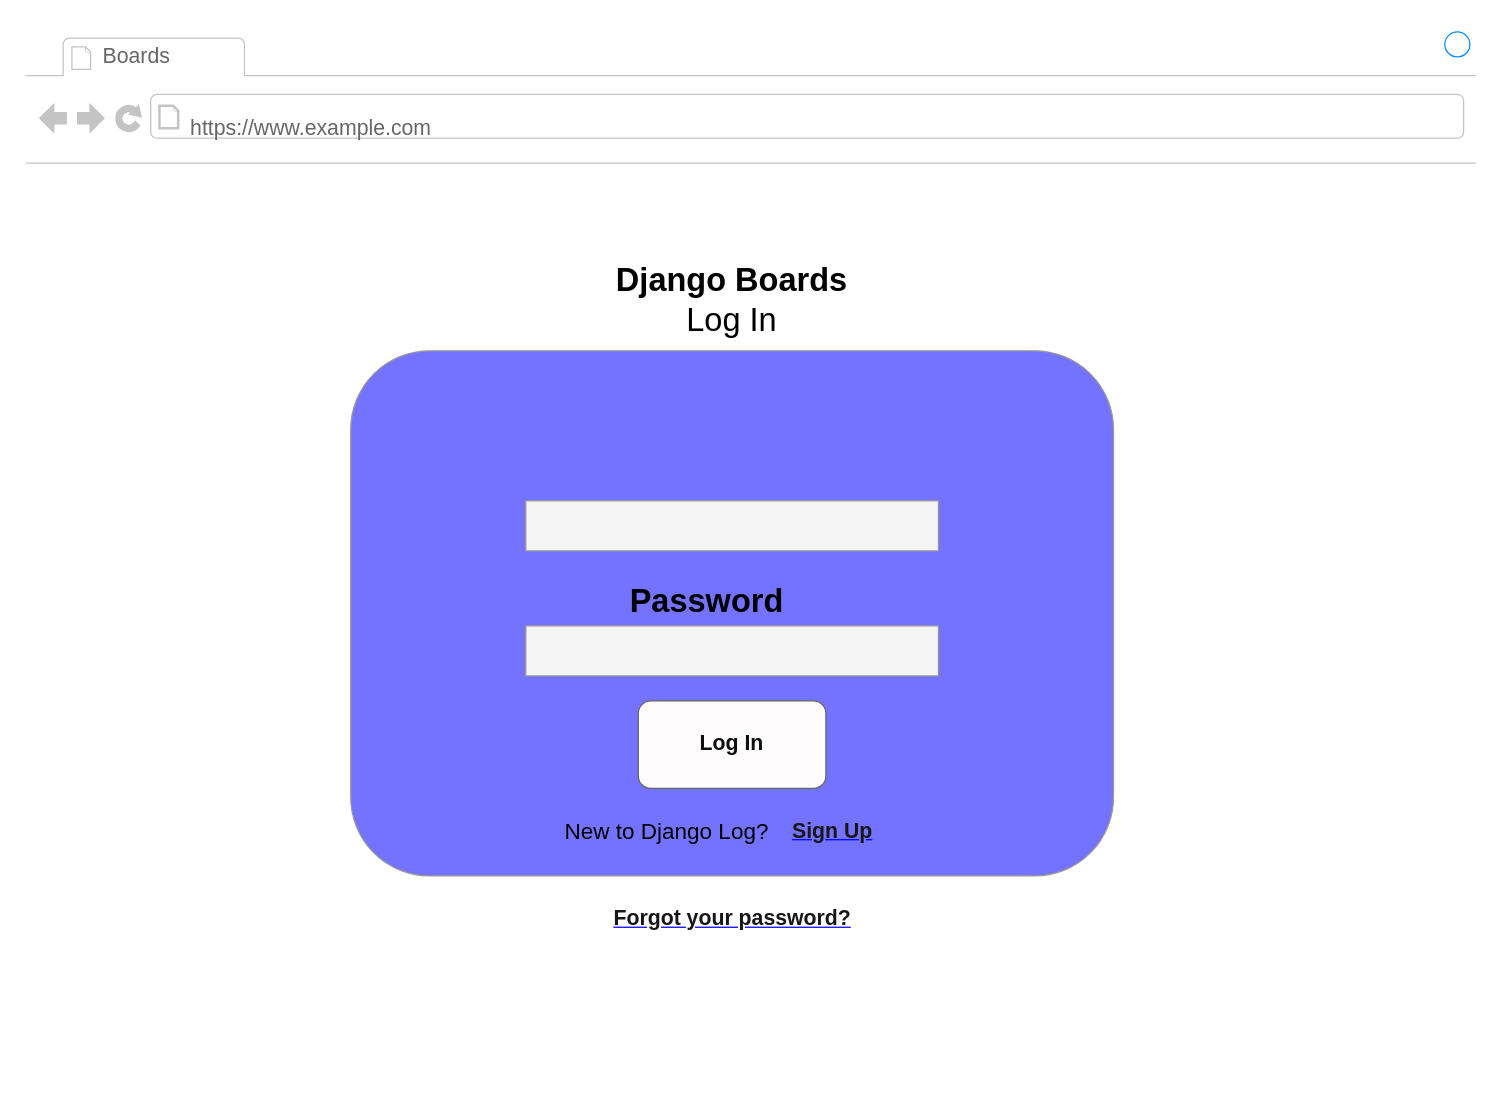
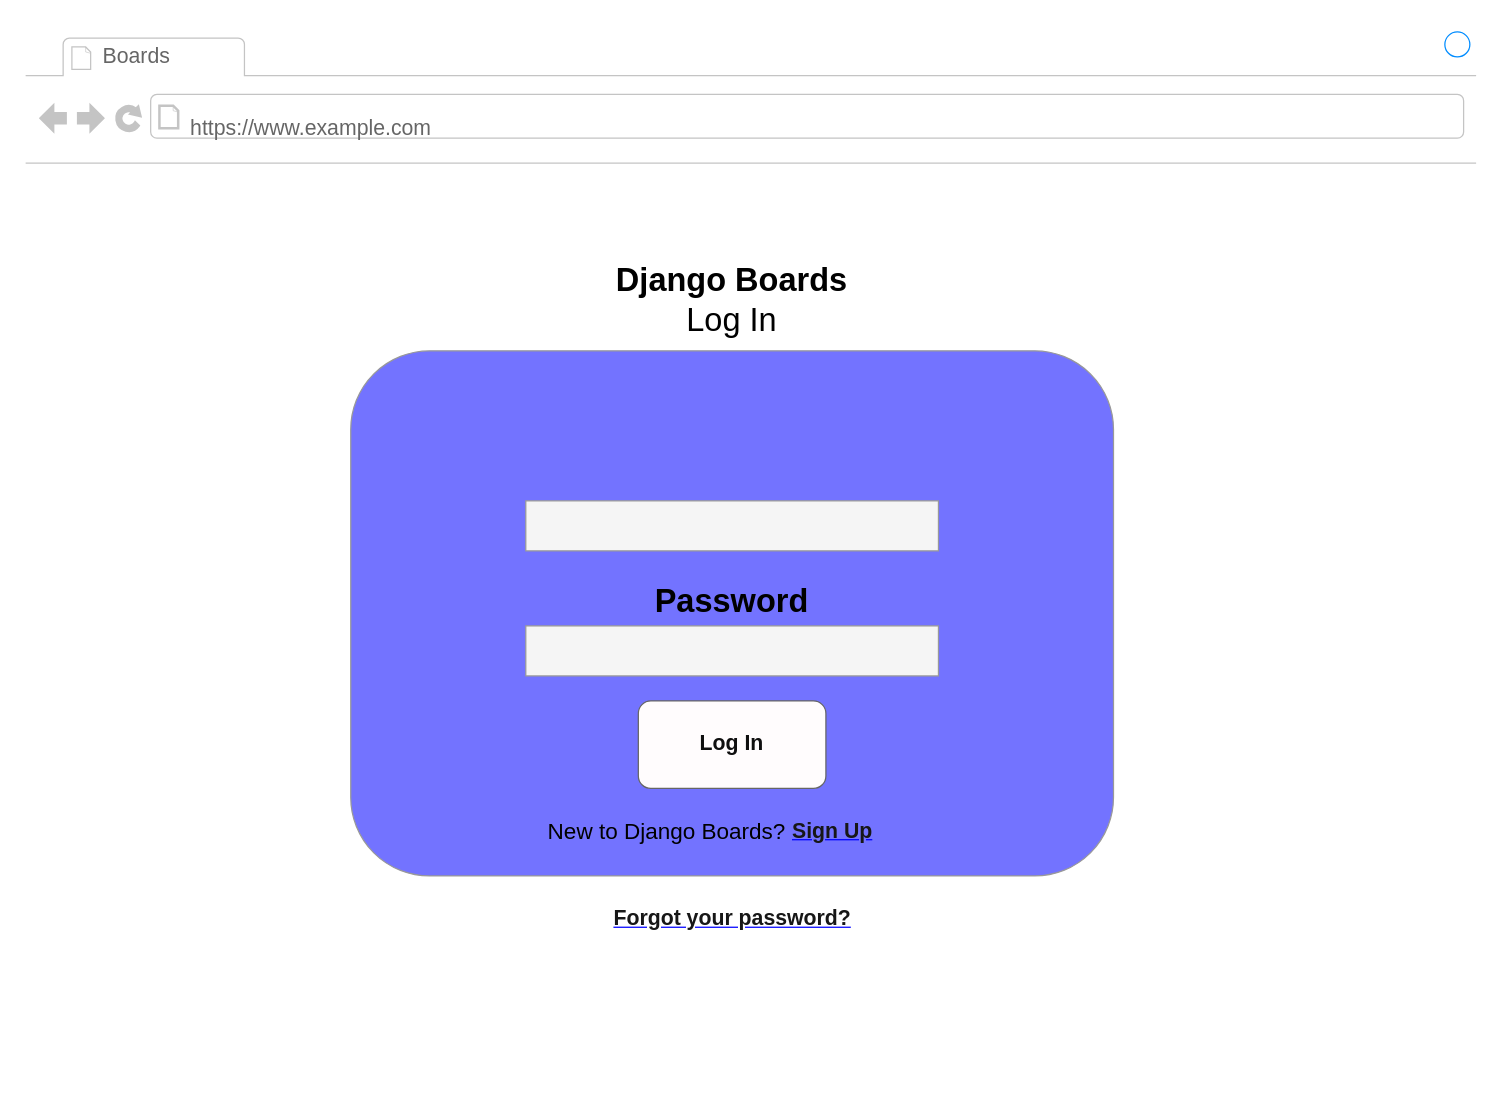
  <mxCell id="0" />
  <mxCell id="1" parent="0" />
  <mxCell id="2" value="sas" style="strokeWidth=1;shadow=0;dashed=0;align=center;html=1;shape=mxgraph.mockup.containers.browserWindow;rSize=0;strokeColor2=#008cff;strokeColor3=#c4c4c4;mainText=,;recursiveResize=0;strokeColor=#FFFFFF;fontColor=#FFFFFF;" parent="1" vertex="1"><mxGeometry width="1160" height="840" as="geometry" x="20" y="20" /></mxCell>
  <mxCell id="3" value="Boards" style="strokeWidth=1;shadow=0;dashed=0;align=center;html=1;shape=mxgraph.mockup.containers.anchor;fontSize=17;fontColor=#666666;align=left;" parent="2" vertex="1"><mxGeometry x="60" y="12" width="110" height="26" as="geometry" /></mxCell>
  <mxCell id="4" value="https://www.example.com" style="strokeWidth=1;shadow=0;dashed=0;align=center;html=1;shape=mxgraph.mockup.containers.anchor;rSize=0;fontSize=17;fontColor=#666666;align=left;" parent="2" vertex="1"><mxGeometry x="130" y="60" width="250" height="45" as="geometry" /></mxCell>
  <mxCell id="5" value="" style="rounded=1;whiteSpace=wrap;html=1;strokeColor=#999999;fillColor=#7373FF;" vertex="1" parent="2"><mxGeometry x="260" y="260" width="610" height="420" as="geometry" /></mxCell>
  <mxCell id="6" value="&lt;font size=&quot;1&quot;&gt;&lt;span style=&quot;font-size: 26px&quot;&gt;&lt;b&gt;Django Boards&lt;/b&gt;&lt;br&gt;Log In&lt;br&gt;&lt;/span&gt;&lt;/font&gt;" style="text;html=1;strokeColor=none;fillColor=none;align=center;verticalAlign=middle;whiteSpace=wrap;rounded=0;" vertex="1" parent="2"><mxGeometry x="435" y="210" width="260" height="20" as="geometry" /></mxCell>
  <mxCell id="7" value="" style="rounded=0;whiteSpace=wrap;html=1;strokeColor=#999999;fillColor=#F5F5F5;" vertex="1" parent="2"><mxGeometry x="400" y="380" width="330" height="40" as="geometry" /></mxCell>
  <mxCell id="8" value="" style="rounded=0;whiteSpace=wrap;html=1;strokeColor=#999999;fillColor=#F5F5F5;" vertex="1" parent="2"><mxGeometry x="400" y="480" width="330" height="40" as="geometry" /></mxCell>
- <mxCell id="9" value="&lt;font size=&quot;1&quot;&gt;&lt;span style=&quot;font-size: 26px&quot;&gt;&lt;b&gt;Password&lt;/b&gt;&lt;br&gt;&lt;/span&gt;&lt;/font&gt;" style="text;html=1;strokeColor=none;fillColor=none;align=center;verticalAlign=middle;whiteSpace=wrap;rounded=0;" vertex="1" parent="2"><mxGeometry x="415" y="450" width="260" height="20" as="geometry" /></mxCell>
+ <mxCell id="9" value="&lt;font size=&quot;1&quot;&gt;&lt;span style=&quot;font-size: 26px&quot;&gt;&lt;b&gt;Password&lt;/b&gt;&lt;br&gt;&lt;/span&gt;&lt;/font&gt;" style="text;html=1;strokeColor=none;fillColor=none;align=center;verticalAlign=middle;whiteSpace=wrap;rounded=0;" vertex="1" parent="2"><mxGeometry x="435" y="450" width="260" height="20" as="geometry" /></mxCell>
  <mxCell id="10" value="&lt;font color=&quot;#0f0f0f&quot;&gt;Log In&lt;/font&gt;" style="strokeWidth=1;shadow=0;dashed=0;align=center;html=1;shape=mxgraph.mockup.buttons.button;strokeColor=#666666;fontColor=#ffffff;mainText=;buttonStyle=round;fontSize=17;fontStyle=1;whiteSpace=wrap;fillColor=#FFFCFD;" vertex="1" parent="2"><mxGeometry x="490" y="540" width="150" height="70" as="geometry" /></mxCell>
  <mxCell id="11" value="&lt;font color=&quot;#171717&quot;&gt;&lt;b&gt;Sign Up&lt;/b&gt;&lt;/font&gt;" style="shape=rectangle;strokeColor=none;fillColor=none;linkText=;fontSize=17;fontColor=#0000ff;fontStyle=4;html=1;align=center;" vertex="1" parent="2"><mxGeometry x="570" y="630" width="150" height="30" as="geometry" /></mxCell>
- <mxCell id="12" value="&lt;font style=&quot;font-size: 18px&quot;&gt;New to Django Log?&lt;/font&gt;" style="text;html=1;strokeColor=none;fillColor=none;align=center;verticalAlign=middle;whiteSpace=wrap;rounded=0;" vertex="1" parent="2"><mxGeometry x="413" y="635" width="200" height="20" as="geometry" /></mxCell>
+ <mxCell id="12" value="&lt;font style=&quot;font-size: 18px&quot;&gt;New to Django Boards?&lt;/font&gt;" style="text;html=1;strokeColor=none;fillColor=none;align=center;verticalAlign=middle;whiteSpace=wrap;rounded=0;" vertex="1" parent="2"><mxGeometry x="413" y="635" width="200" height="20" as="geometry" /></mxCell>
  <mxCell id="13" value="&lt;font color=&quot;#171717&quot;&gt;&lt;b&gt;Forgot your password?&lt;/b&gt;&lt;/font&gt;" style="shape=rectangle;strokeColor=none;fillColor=none;linkText=;fontSize=17;fontColor=#0000ff;fontStyle=4;html=1;align=center;" vertex="1" parent="2"><mxGeometry x="490" y="700" width="150" height="30" as="geometry" /></mxCell>
